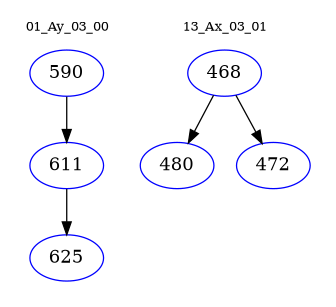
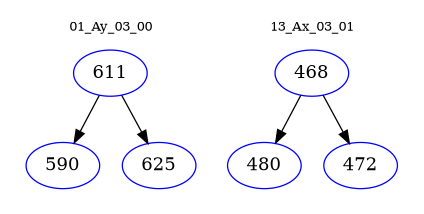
  digraph {
    node [color=blue]
    edge [color=black]
    n1 [label=590]
    n2 [label=625]
    n3 [label=611]
    n4 [label=468]
    n5 [label=480]
    n6 [label=472]
    subgraph cluster_1 {
      color=white
      fontsize=10
      label="01_Ay_03_00"
      n1
      n2
      n3
    }
    subgraph cluster_2 {
      color=white
      fontsize=10
      label="13_Ax_03_01"
      n4
      n5
      n6
    }
-   n1 -> n3
+   n3 -> n1
    n3 -> n2
    n4 -> n5
    n4 -> n6
  }
